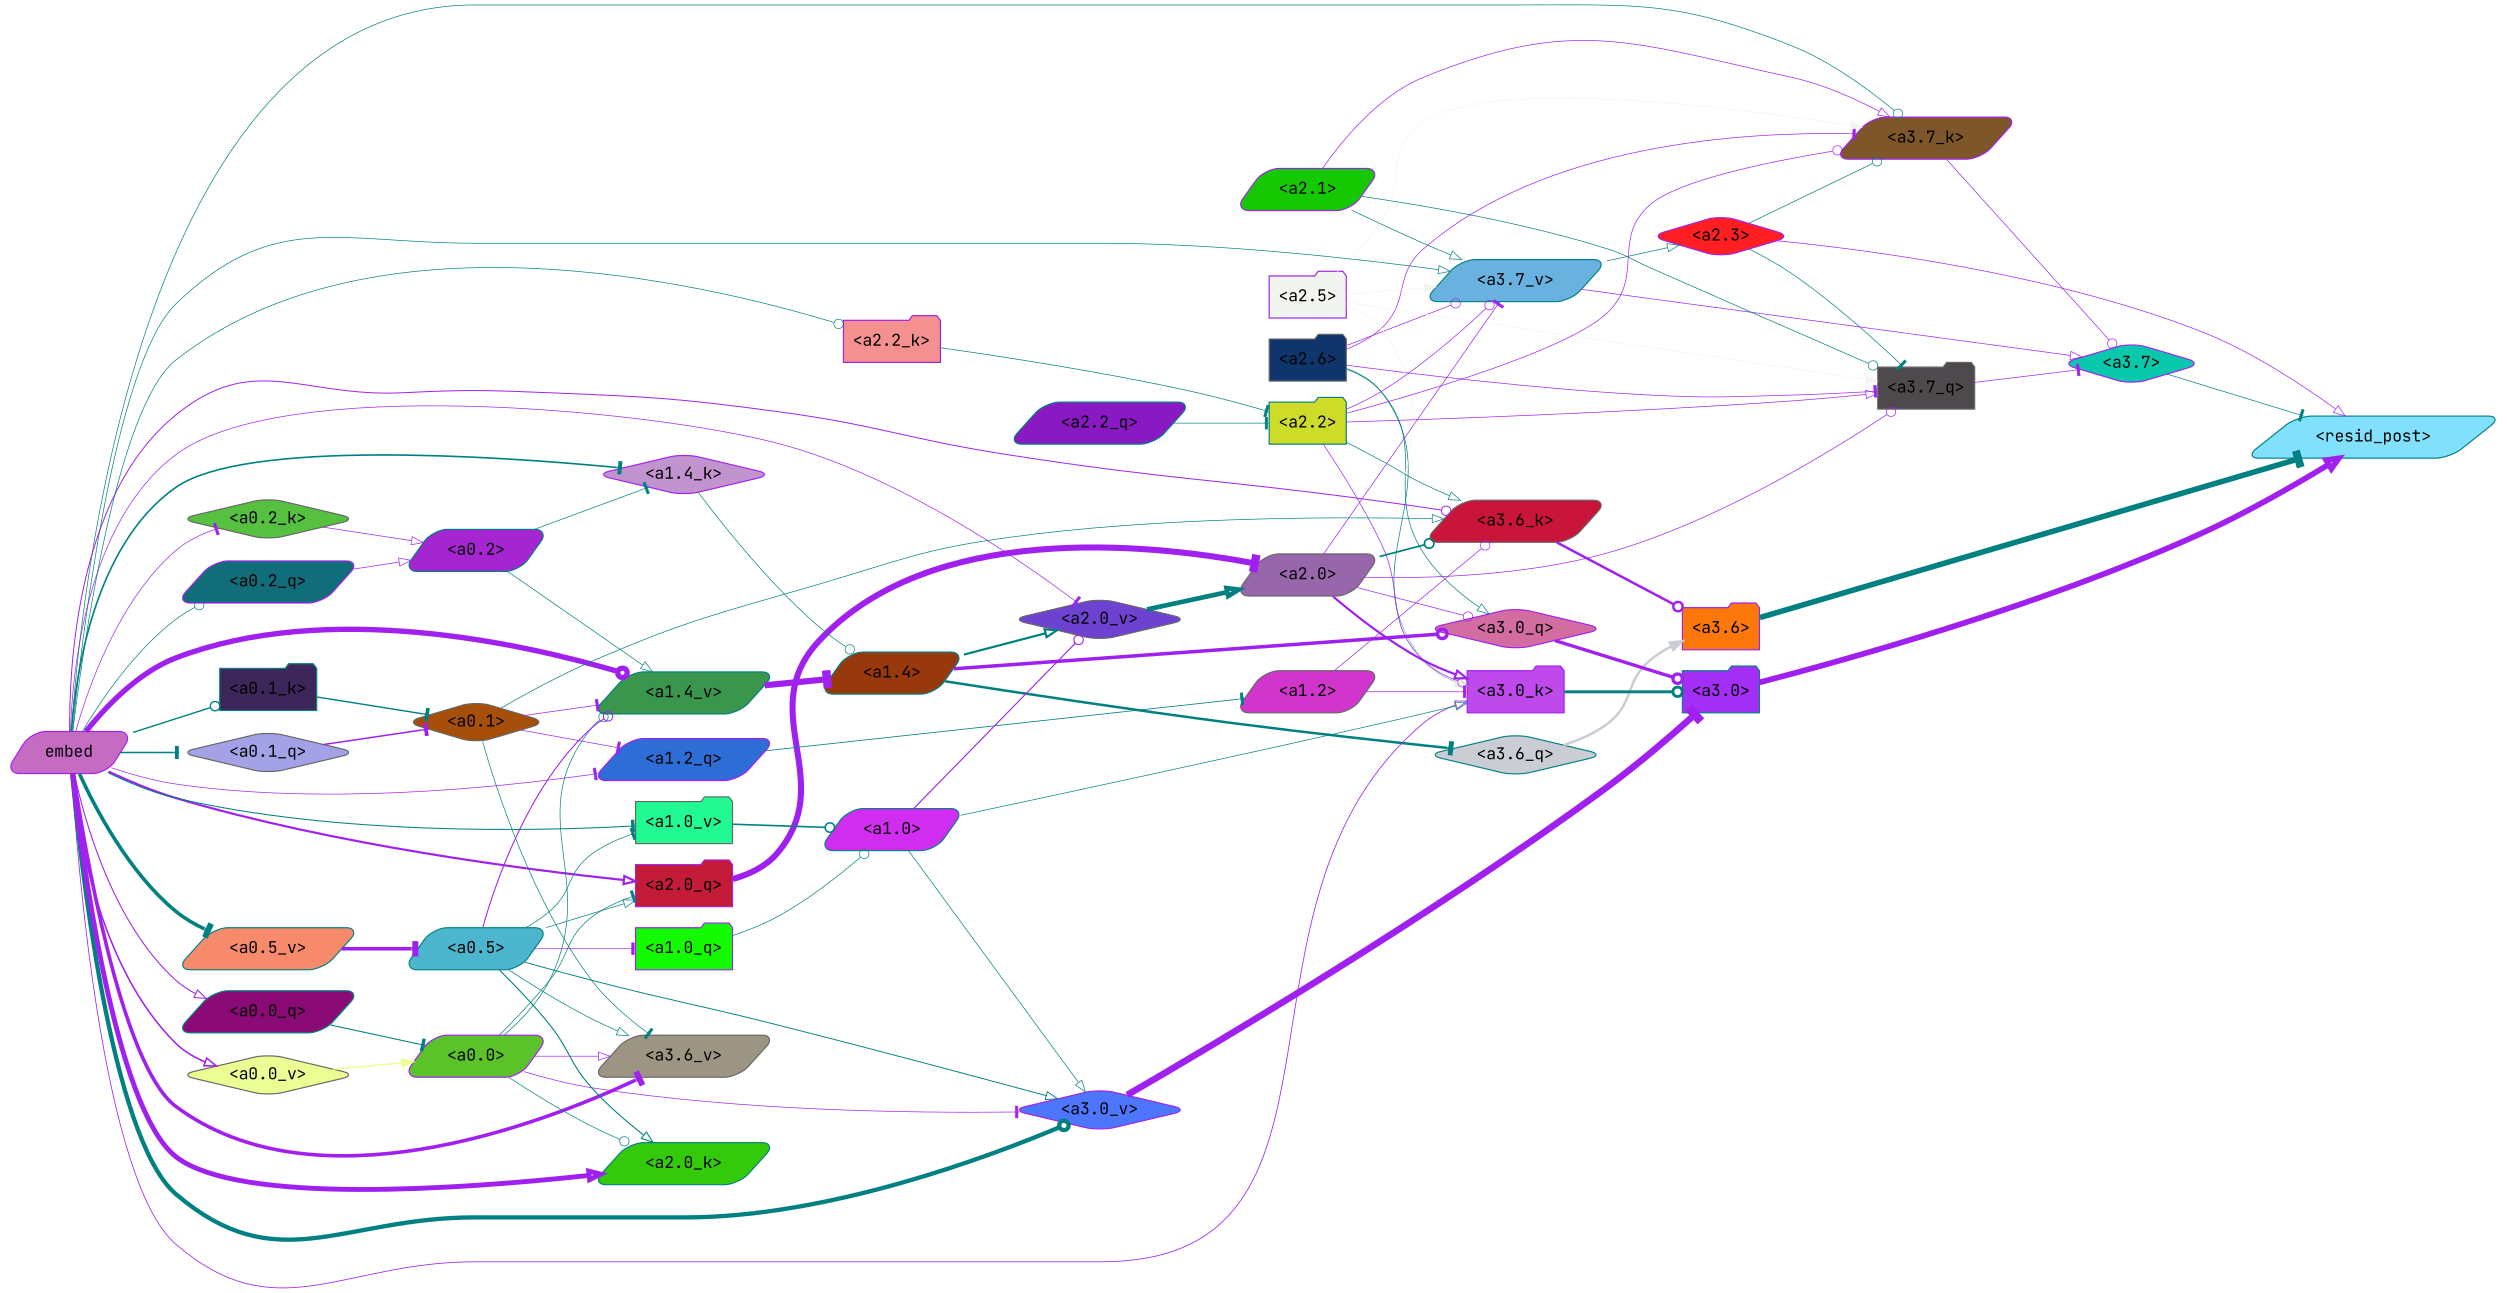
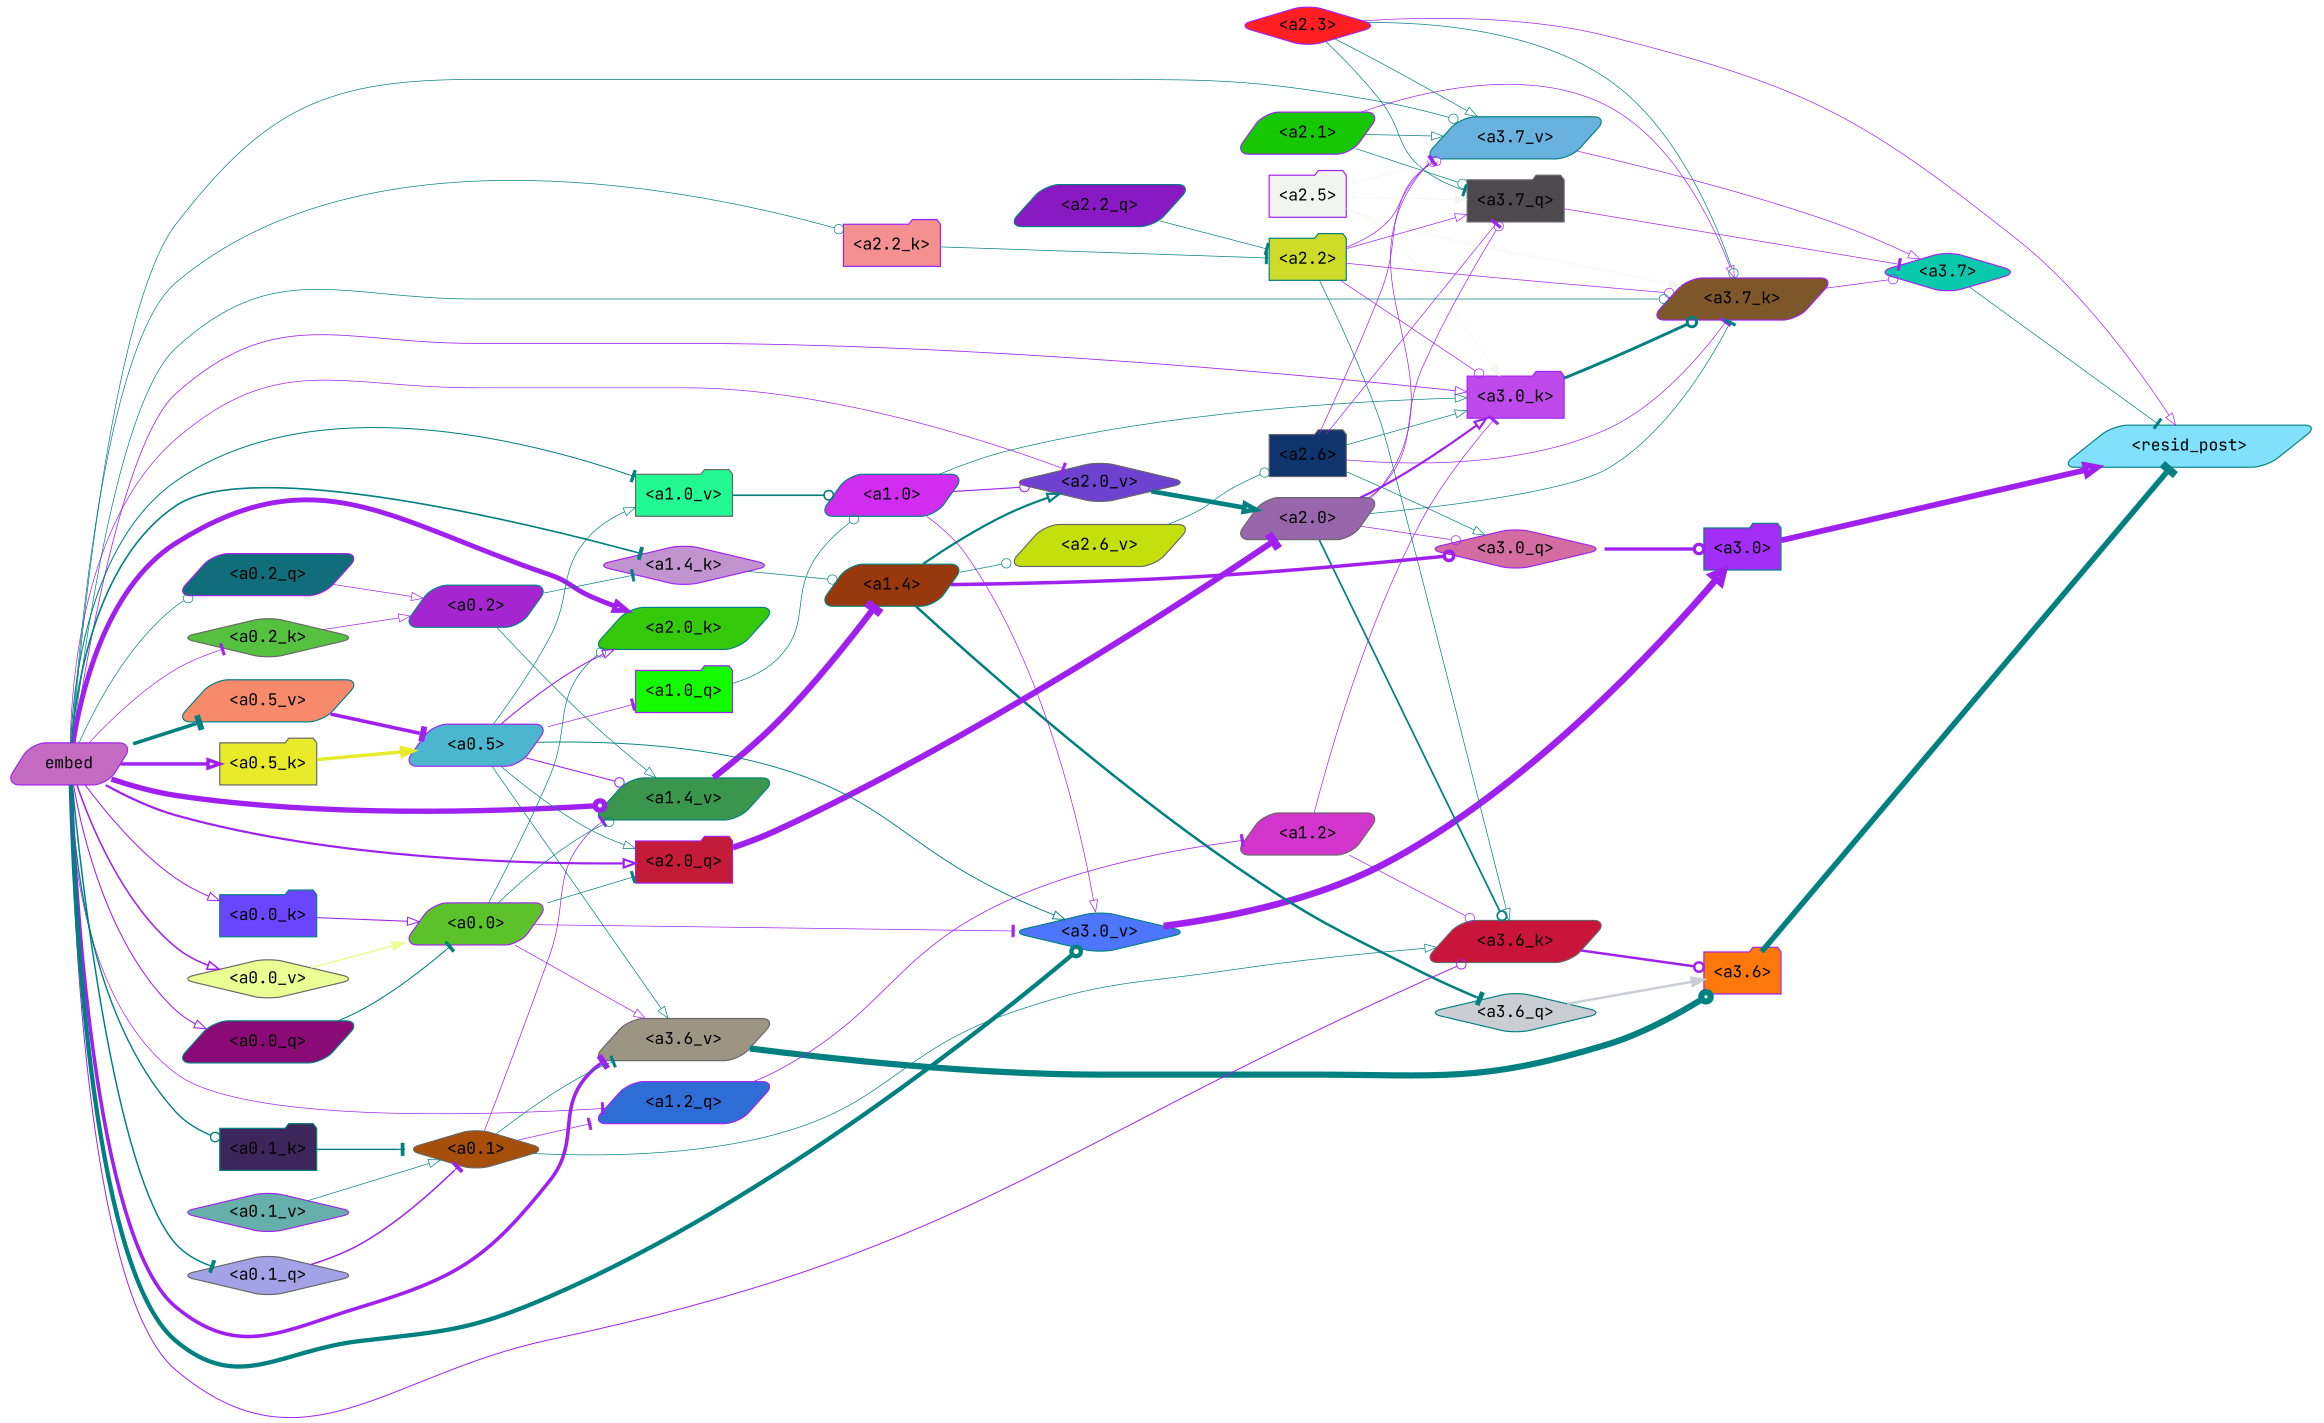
  strict digraph {
    fontname="JetBrains Mono"
    rankdir=LR
    splines=true
    node [color=purple fontname="JetBrains Mono" shape=parallelogram style="filled, rounded"]
    edge [arrowhead=tee color=purple fontname="JetBrains Mono" penwidth=0.6]
    "<a3.7>" [fillcolor="#08c9ac" shape=diamond]
    "<resid_post>" [color=teal fillcolor="#81e1fc"]
    "<a3.6>" [fillcolor="#fd780a" shape=folder]
    "<a3.0>" [color=teal fillcolor="#a32ef6" shape=folder]
    "<a2.3>" [fillcolor="#ff1e22" shape=diamond]
    "<a3.7_q>" [color=gray40 fillcolor="#4e494d" shape=folder]
    "<a3.7_k>" [fillcolor="#7d562a"]
    "<a3.7_v>" [color=teal fillcolor="#69b2e0"]
    "<a3.6_q>" [color=teal fillcolor="#caced4" shape=diamond]
    "<a3.0_q>" [fillcolor="#d36da1" shape=diamond]
    "<a3.6_k>" [color=gray40 fillcolor="#ca153a"]
    "<a3.0_k>" [fillcolor="#bf4aeb" shape=folder]
    "<a3.6_v>" [color=gray40 fillcolor="#9d9583"]
-   "<a3.0_v>" [fillcolor="#4d76fc" shape=diamond]
+   "<a3.0_v>" [color=teal fillcolor="#4d76fc" shape=diamond]
    "<a2.6>" [color=gray40 fillcolor="#10356d" shape=folder]
    "<a2.5>" [fillcolor="#f2f5ef" shape=folder]
    "<a2.2>" [color=teal fillcolor="#cedb28" shape=folder]
    "<a2.1>" [fillcolor="#16c802"]
    "<a2.0>" [color=gray40 fillcolor="#9866ab"]
    "<a1.4>" [color=teal fillcolor="#97380d"]
+   "<a2.6_v>" [color=gray40 fillcolor="#c4df0b"]
    "<a2.0_v>" [color=gray40 fillcolor="#6e42d1" shape=diamond]
    embed [fillcolor="#c56bc2"]
    "<a2.0_q>" [fillcolor="#c41b38" shape=folder]
    "<a2.2_k>" [fillcolor="#f49090" shape=folder]
    "<a2.0_k>" [color=teal fillcolor="#34c90a"]
    "<a1.2_q>" [fillcolor="#2e6cd6"]
    "<a1.4_k>" [fillcolor="#c294cf" shape=diamond]
    "<a1.4_v>" [color=teal fillcolor="#39964c"]
    "<a1.0_v>" [color=gray40 fillcolor="#22f992" shape=folder]
    "<a0.2_q>" [fillcolor="#126d7a"]
    "<a0.1_q>" [color=gray40 fillcolor="#a4a2e7" shape=diamond]
    "<a0.0_q>" [color=teal fillcolor="#8b0b76"]
+   "<a0.5_k>" [color=gray40 fillcolor="#e8ea2a" shape=folder]
    "<a0.2_k>" [color=gray40 fillcolor="#56c040" shape=diamond]
    "<a0.1_k>" [color=teal fillcolor="#3d265a" shape=folder]
+   "<a0.0_k>" [color=teal fillcolor="#6a45fe" shape=folder]
    "<a0.5_v>" [color=teal fillcolor="#f78a6b"]
    "<a0.0_v>" [color=gray40 fillcolor="#ebfe93" shape=diamond]
    "<a1.2>" [color=gray40 fillcolor="#d235cc"]
    "<a1.0>" [color=teal fillcolor="#d02df1"]
    "<a0.2>" [color=teal fillcolor="#a526d0"]
    "<a0.1>" [color=gray40 fillcolor="#a54f0a" shape=diamond]
    "<a0.0>" [fillcolor="#5bc329"]
-   "<a0.5>" [color=teal fillcolor="#4bb6cd"]
+   "<a0.5>" [fillcolor="#4bb6cd"]
+   "<a0.1_v>" [fillcolor="#67afab" shape=diamond]
    "<a1.0_q>" [fillcolor="#14fb01" shape=folder]
    "<a2.2_q>" [color=teal fillcolor="#891ac3"]
    "<a3.7>" -> "<resid_post>" [color=teal]
    "<a3.6>" -> "<resid_post>" [color=teal penwidth=4.752790808677673]
    "<a3.0>" -> "<resid_post>" [arrowhead=onormal penwidth=4.897669434547424]
    "<a2.3>" -> "<resid_post>" [arrowhead=onormal]
    "<a2.3>" -> "<a3.7_q>" [color=teal]
    "<a2.3>" -> "<a3.7_k>" [arrowhead=odot color=teal]
-   "<a3.7_v>" -> "<a2.3>" [arrowhead=onormal color=teal]
+   "<a2.3>" -> "<a3.7_v>" [arrowhead=onormal color=teal]
    "<a3.7_q>" -> "<a3.7>"
    "<a3.7_k>" -> "<a3.7>" [arrowhead=odot]
    "<a3.7_v>" -> "<a3.7>" [arrowhead=onormal]
    "<a3.6_q>" -> "<a3.6>" [color="#caced4" penwidth=2.160832464694977 arrowhead=""]
    "<a3.0_q>" -> "<a3.0>" [arrowhead=odot penwidth=2.870753765106201]
    "<a3.6_k>" -> "<a3.6>" [arrowhead=odot penwidth=2.13908451795578]
-   "<a3.0_k>" -> "<a3.0>" [arrowhead=odot color=teal penwidth=2.520303964614868]
-   "<a3.0_v>" -> "<a3.0>" [penwidth=5.680712580680847]
+   "<a3.0_k>" -> "<a3.7_k>" [arrowhead=odot color=teal penwidth=2.520303964614868]
+   "<a3.6_v>" -> "<a3.6>" [arrowhead=odot color=teal penwidth=5.297133803367615]
+   "<a3.0_v>" -> "<a3.0>" [arrowhead=onormal penwidth=5.680712580680847]
    "<a2.6>" -> "<a3.7_q>"
    "<a2.6>" -> "<a3.7_k>"
    "<a2.6>" -> "<a3.7_v>" [arrowhead=odot]
    "<a2.6>" -> "<a3.0_q>" [arrowhead=onormal color=teal]
    "<a2.6>" -> "<a3.0_k>" [arrowhead=onormal color=teal]
    "<a2.5>" -> "<a3.7_q>" [color="#f2f5ef" arrowhead=""]
    "<a2.5>" -> "<a3.7_k>" [color="#f2f5ef" arrowhead=""]
    "<a2.5>" -> "<a3.7_v>" [color="#f2f5ef" arrowhead=""]
    "<a2.5>" -> "<a3.0_k>" [color="#f2f5ef" arrowhead=""]
    "<a2.2>" -> "<a3.7_q>" [arrowhead=onormal]
    "<a2.2>" -> "<a3.7_k>" [arrowhead=odot]
    "<a2.2>" -> "<a3.7_v>" [arrowhead=odot]
    "<a2.2>" -> "<a3.6_k>" [arrowhead=onormal color=teal]
    "<a2.2>" -> "<a3.0_k>" [arrowhead=odot]
    "<a2.1>" -> "<a3.7_q>" [arrowhead=odot color=teal]
    "<a2.1>" -> "<a3.7_k>" [arrowhead=onormal]
    "<a2.1>" -> "<a3.7_v>" [arrowhead=onormal color=teal]
    "<a2.0>" -> "<a3.7_q>" [arrowhead=odot]
+   "<a2.0>" -> "<a3.7_k>" [color=teal]
    "<a2.0>" -> "<a3.7_v>"
    "<a2.0>" -> "<a3.0_q>" [arrowhead=odot]
    "<a2.0>" -> "<a3.6_k>" [arrowhead=odot color=teal penwidth=1.4811622872948647]
    "<a2.0>" -> "<a3.0_k>" [arrowhead=onormal penwidth=1.8632715698331594]
    "<a1.4>" -> "<a3.6_q>" [color=teal penwidth=2.1468575447797775]
    "<a1.4>" -> "<a3.0_q>" [arrowhead=odot penwidth=3.0006065368652344]
+   "<a1.4>" -> "<a2.6_v>" [arrowhead=odot color=teal]
    "<a1.4>" -> "<a2.0_v>" [arrowhead=onormal color=teal penwidth=1.8759949803352356]
+   "<a2.6_v>" -> "<a2.6>" [arrowhead=odot color=teal]
    "<a2.0_v>" -> "<a2.0>" [arrowhead=onormal color=teal penwidth=3.9731863737106323]
    embed -> "<a3.7_k>" [arrowhead=odot color=teal]
-   embed -> "<a3.7_v>" [arrowhead=onormal color=teal]
+   embed -> "<a3.7_v>" [arrowhead=odot color=teal]
    embed -> "<a3.6_k>" [arrowhead=odot penwidth=0.8410270567983389]
    embed -> "<a3.0_k>" [arrowhead=onormal penwidth=0.691851794719696]
    embed -> "<a3.6_v>" [penwidth=3.0758190751075745]
    embed -> "<a3.0_v>" [arrowhead=odot color=teal penwidth=3.6927278637886047]
    embed -> "<a2.0_v>"
    embed -> "<a2.0_q>" [arrowhead=onormal penwidth=1.8617419600486755]
    embed -> "<a2.2_k>" [arrowhead=odot color=teal]
    embed -> "<a2.0_k>" [arrowhead=onormal penwidth=4.189224064350128]
    embed -> "<a1.2_q>" [penwidth=0.603080153465271]
    embed -> "<a1.4_k>" [color=teal penwidth=1.3883130550384521]
    embed -> "<a1.4_v>" [arrowhead=odot penwidth=4.585226953029633]
    embed -> "<a1.0_v>" [color=teal penwidth=0.8794136047363281]
    embed -> "<a0.2_q>" [arrowhead=odot color=teal]
    embed -> "<a0.1_q>" [color=teal penwidth=1.2746410965919495]
    embed -> "<a0.0_q>" [arrowhead=onormal penwidth=0.9087214469909668]
+   embed -> "<a0.5_k>" [arrowhead=onormal penwidth=2.967897653579712]
    embed -> "<a0.2_k>"
    embed -> "<a0.1_k>" [arrowhead=odot color=teal penwidth=1.1911187171936035]
+   embed -> "<a0.0_k>" [arrowhead=onormal penwidth=0.8891671895980835]
    embed -> "<a0.5_v>" [color=teal penwidth=3.067227065563202]
    embed -> "<a0.0_v>" [arrowhead=onormal penwidth=1.3224979639053345]
    "<a2.0_q>" -> "<a2.0>" [penwidth=5.1847569942474365]
    "<a2.2_k>" -> "<a2.2>" [color=teal penwidth=0.6149471998214722]
-   "<a1.2_q>" -> "<a1.2>" [color=teal penwidth=0.6863181293010712]
+   "<a1.2_q>" -> "<a1.2>" [penwidth=0.6863181293010712]
    "<a1.4_k>" -> "<a1.4>" [arrowhead=odot color=teal]
    "<a1.4_v>" -> "<a1.4>" [penwidth=5.299546539783478]
    "<a1.0_v>" -> "<a1.0>" [arrowhead=odot color=teal penwidth=1.3690393567085266]
    "<a0.2_q>" -> "<a0.2>" [arrowhead=onormal]
    "<a0.1_q>" -> "<a0.1>" [penwidth=1.2746449708938599]
    "<a0.0_q>" -> "<a0.0>" [color=teal penwidth=0.908722996711731]
+   "<a0.5_k>" -> "<a0.5>" [color="#e8ea2a" penwidth=2.9678943157196045 arrowhead=""]
    "<a0.2_k>" -> "<a0.2>" [arrowhead=onormal]
    "<a0.1_k>" -> "<a0.1>" [color=teal penwidth=1.1911210417747498]
+   "<a0.0_k>" -> "<a0.0>" [arrowhead=onormal penwidth=0.8891661167144775]
    "<a0.5_v>" -> "<a0.5>" [penwidth=3.087551772594452]
    "<a0.0_v>" -> "<a0.0>" [color="#ebfe93" penwidth=1.3224871754646301 arrowhead=""]
    "<a1.2>" -> "<a3.6_k>" [arrowhead=odot]
    "<a1.2>" -> "<a3.0_k>"
    "<a1.0>" -> "<a3.0_k>" [arrowhead=onormal color=teal]
-   "<a1.0>" -> "<a3.0_v>" [arrowhead=onormal color=teal]
+   "<a1.0>" -> "<a3.0_v>" [arrowhead=onormal]
    "<a1.0>" -> "<a2.0_v>" [arrowhead=odot penwidth=0.9620223194360733]
    "<a0.2>" -> "<a1.4_k>" [color=teal]
    "<a0.2>" -> "<a1.4_v>" [arrowhead=onormal color=teal]
    "<a0.1>" -> "<a3.6_k>" [arrowhead=onormal color=teal]
    "<a0.1>" -> "<a3.6_v>" [color=teal]
    "<a0.1>" -> "<a1.2_q>"
    "<a0.1>" -> "<a1.4_v>" [penwidth=0.6243228018283844]
    "<a0.0>" -> "<a3.6_v>" [arrowhead=onormal]
    "<a0.0>" -> "<a3.0_v>"
    "<a0.0>" -> "<a2.0_q>" [color=teal]
    "<a0.0>" -> "<a2.0_k>" [arrowhead=odot color=teal]
    "<a0.0>" -> "<a1.4_v>" [arrowhead=odot color=teal]
    "<a0.5>" -> "<a3.6_v>" [arrowhead=onormal color=teal]
    "<a0.5>" -> "<a3.0_v>" [arrowhead=onormal color=teal penwidth=0.8028683364391327]
    "<a0.5>" -> "<a2.0_q>" [arrowhead=onormal color=teal]
-   "<a0.5>" -> "<a2.0_k>" [arrowhead=onormal color=teal penwidth=0.9350990951061249]
+   "<a0.5>" -> "<a2.0_k>" [arrowhead=onormal penwidth=0.9350990951061249]
    "<a0.5>" -> "<a1.4_v>" [arrowhead=odot penwidth=0.9007003456354141]
-   "<a0.5>" -> "<a1.0_v>" [color=teal]
+   "<a0.5>" -> "<a1.0_v>" [arrowhead=onormal color=teal]
    "<a0.5>" -> "<a1.0_q>"
+   "<a0.1_v>" -> "<a0.1>" [arrowhead=onormal color=teal]
    "<a1.0_q>" -> "<a1.0>" [arrowhead=odot color=teal]
    "<a2.2_q>" -> "<a2.2>" [color=teal]
  }
